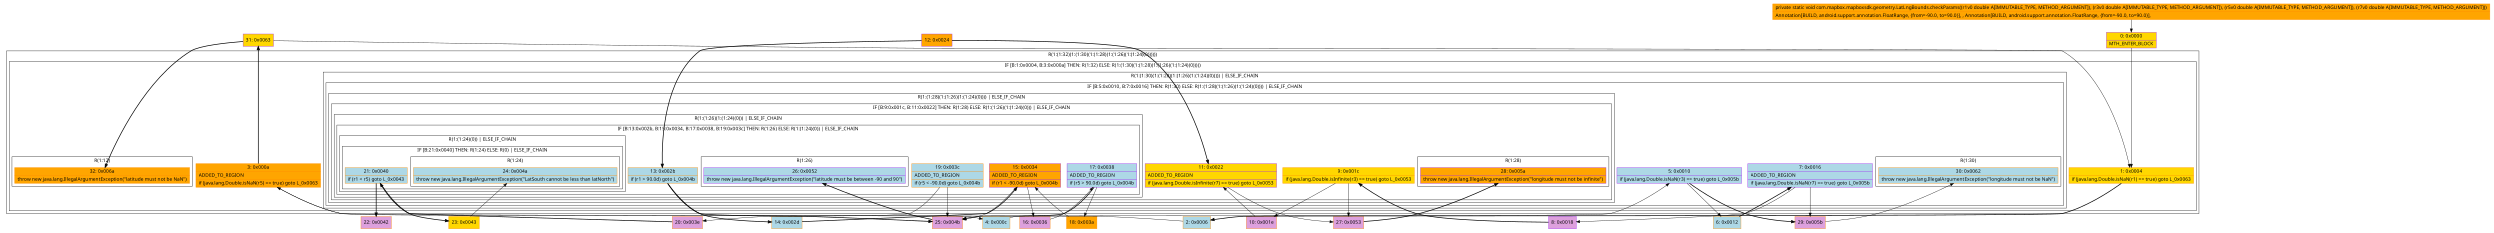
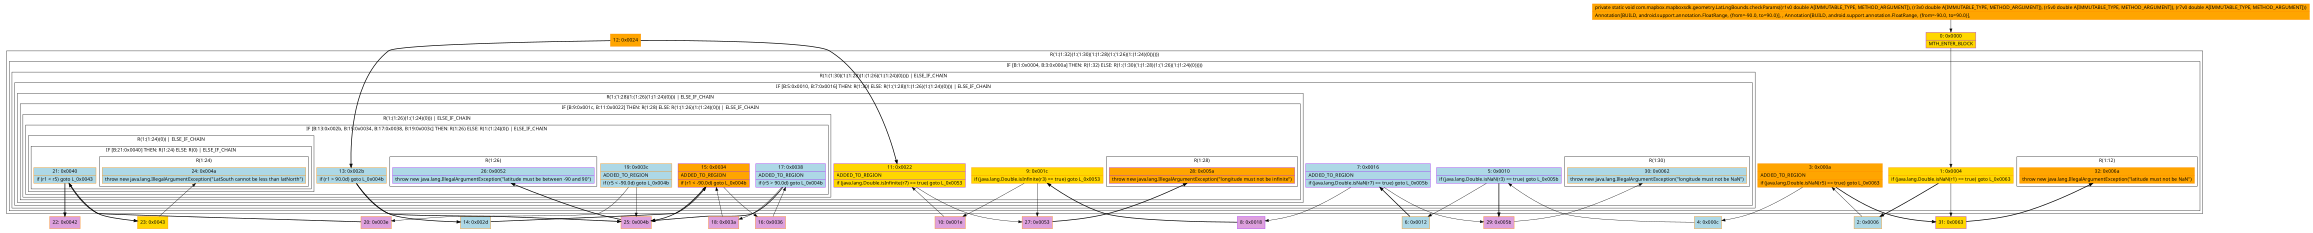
  digraph {
    fontname="Noto Sans"
    node [color=darkorange fillcolor=lightblue fontname="Noto Sans" shape=record style=filled]
    edge [fontname="Noto Sans" style=solid]
    n1 [fillcolor=orange label="{32\:\ 0x006a|throw new java.lang.IllegalArgumentException(\"latitude must not be NaN\")\l}"]
    n2 [label="{30\:\ 0x0062|throw new java.lang.IllegalArgumentException(\"longitude must not be NaN\")\l}"]
    n3 [color=purple fillcolor=orange label="{28\:\ 0x005a|throw new java.lang.IllegalArgumentException(\"longitude must not be infinite\")\l}"]
    n4 [color=purple label="{26\:\ 0x0052|throw new java.lang.IllegalArgumentException(\"latitude must be between \-90 and 90\")\l}"]
    n5 [label="{24\:\ 0x004a|throw new java.lang.IllegalArgumentException(\"LatSouth cannot be less than latNorth\")\l}"]
    n6 [label="{21\:\ 0x0040|if (r1 \< r5) goto L_0x0043\l}"]
    n7 [label="{13\:\ 0x002b|if (r1 \> 90.0d) goto L_0x004b\l}"]
    n8 [color=purple fillcolor=orange label="{15\:\ 0x0034|ADDED_TO_REGION\l|if (r1 \< \-90.0d) goto L_0x004b\l}"]
    n9 [color=purple label="{17\:\ 0x0038|ADDED_TO_REGION\l|if (r5 \> 90.0d) goto L_0x004b\l}"]
    n10 [label="{19\:\ 0x003c|ADDED_TO_REGION\l|if (r5 \< \-90.0d) goto L_0x004b\l}"]
    n11 [fillcolor=gold label="{9\:\ 0x001c|if (java.lang.Double.isInfinite(r3) == true) goto L_0x0053\l}"]
    n12 [color=purple fillcolor=gold label="{11\:\ 0x0022|ADDED_TO_REGION\l|if (java.lang.Double.isInfinite(r7) == true) goto L_0x0053\l}"]
    n13 [color=purple label="{5\:\ 0x0010|if (java.lang.Double.isNaN(r3) == true) goto L_0x005b\l}"]
    n14 [color=purple label="{7\:\ 0x0016|ADDED_TO_REGION\l|if (java.lang.Double.isNaN(r7) == true) goto L_0x005b\l}"]
    n15 [fillcolor=gold label="{1\:\ 0x0004|if (java.lang.Double.isNaN(r1) == true) goto L_0x0063\l}"]
    n16 [fillcolor=orange label="{3\:\ 0x000a|ADDED_TO_REGION\l|if (java.lang.Double.isNaN(r5) == true) goto L_0x0063\l}"]
    n17 [fillcolor=plum label="{22\:\ 0x0042}"]
    n18 [fillcolor=gold label="{23\:\ 0x0043}"]
    n19 [label="{14\:\ 0x002d}"]
    n20 [fillcolor=plum label="{25\:\ 0x004b}"]
    n21 [fillcolor=plum label="{16\:\ 0x0036}"]
-   n22 [fillcolor=orange label="{18\:\ 0x003a}"]
+   n22 [fillcolor=plum label="{18\:\ 0x003a}"]
    n23 [fillcolor=plum label="{20\:\ 0x003e}"]
    n24 [fillcolor=plum label="{10\:\ 0x001e}"]
    n25 [fillcolor=plum label="{27\:\ 0x0053}"]
    n26 [label="{6\:\ 0x0012}"]
    n27 [fillcolor=plum label="{29\:\ 0x005b}"]
    n28 [color=purple fillcolor=plum label="{8\:\ 0x0018}"]
    n29 [label="{2\:\ 0x0006}"]
    n30 [color=purple fillcolor=gold label="{31\:\ 0x0063}"]
    n31 [label="{4\:\ 0x000c}"]
-   n32 [color=purple fillcolor=orange label="{12\:\ 0x0024}"]
+   n32 [fillcolor=orange label="{12\:\ 0x0024}"]
    n33 [color=purple fillcolor=gold label="{0\:\ 0x0000|MTH_ENTER_BLOCK\l}"]
    n34 [fillcolor=orange label="{private static void com.mapbox.mapboxsdk.geometry.LatLngBounds.checkParams((r1v0 double A[IMMUTABLE_TYPE, METHOD_ARGUMENT]), (r3v0 double A[IMMUTABLE_TYPE, METHOD_ARGUMENT]), (r5v0 double A[IMMUTABLE_TYPE, METHOD_ARGUMENT]), (r7v0 double A[IMMUTABLE_TYPE, METHOD_ARGUMENT]))  | Annotation[BUILD, android.support.annotation.FloatRange, \{from=\-90.0, to=90.0\}], , Annotation[BUILD, android.support.annotation.FloatRange, \{from=\-90.0, to=90.0\}], \l}"]
    subgraph cluster_1 {
      label="R(1:(1:32)(1:(1:30)(1:(1:28)(1:(1:26)(1:(1:24)(0))))))"
      subgraph cluster_2 {
        label="IF [B:1:0x0004, B:3:0x000a] THEN: R(1:32) ELSE: R(1:(1:30)(1:(1:28)(1:(1:26)(1:(1:24)(0)))))"
        n15
        n16
        subgraph cluster_3 {
          label="R(1:12)"
          n1
        }
        subgraph cluster_4 {
          label="R(1:(1:30)(1:(1:28)(1:(1:26)(1:(1:24)(0))))) | ELSE_IF_CHAIN\l"
          subgraph cluster_5 {
            label="IF [B:5:0x0010, B:7:0x0016] THEN: R(1:30) ELSE: R(1:(1:28)(1:(1:26)(1:(1:24)(0)))) | ELSE_IF_CHAIN\l"
            n13
            n14
            subgraph cluster_6 {
              label="R(1:30)"
              n2
            }
            subgraph cluster_7 {
              label="R(1:(1:28)(1:(1:26)(1:(1:24)(0)))) | ELSE_IF_CHAIN\l"
              subgraph cluster_8 {
                label="IF [B:9:0x001c, B:11:0x0022] THEN: R(1:28) ELSE: R(1:(1:26)(1:(1:24)(0))) | ELSE_IF_CHAIN\l"
                n11
                n12
                subgraph cluster_9 {
                  label="R(1:28)"
                  n3
                }
                subgraph cluster_10 {
                  label="R(1:(1:26)(1:(1:24)(0))) | ELSE_IF_CHAIN\l"
                  subgraph cluster_11 {
                    label="IF [B:13:0x002b, B:15:0x0034, B:17:0x0038, B:19:0x003c] THEN: R(1:26) ELSE: R(1:(1:24)(0)) | ELSE_IF_CHAIN\l"
                    n7
                    n8
                    n9
                    n10
                    subgraph cluster_12 {
                      label="R(1:26)"
                      n4
                    }
                    subgraph cluster_13 {
                      label="R(1:(1:24)(0)) | ELSE_IF_CHAIN\l"
                      subgraph cluster_14 {
                        label="IF [B:21:0x0040] THEN: R(1:24) ELSE: R(0) | ELSE_IF_CHAIN\l"
                        n6
                        subgraph cluster_15 {
                          label="R(1:24)"
                          n5
                        }
                        subgraph cluster_16 {
                          label="R(0)"
                        }
                      }
                    }
                  }
                }
              }
            }
          }
        }
      }
    }
    n6 -> n17 [style=bold]
    n6 -> n18 [style=bold]
    n7 -> n19 [style=bold]
    n7 -> n20 [style=bold]
-   n8 -> n20
+   n8 -> n20 [style=bold]
    n8 -> n21
    n9 -> n20 [style=bold]
    n9 -> n22
    n10 -> n20
    n10 -> n23
    n11 -> n24
    n11 -> n25
    n12 -> n25
    n13 -> n26
    n13 -> n27 [style=bold]
    n14 -> n27
    n14 -> n28
    n15 -> n29 [style=bold]
-   n30 -> n15
+   n15 -> n30
    n16 -> n30 [style=bold]
    n16 -> n31
    n18 -> n5
    n19 -> n8 [style=bold]
    n20 -> n4 [style=bold]
    n21 -> n9
    n22 -> n8
    n23 -> n6 [style=bold]
    n24 -> n12
    n25 -> n3 [style=bold]
    n26 -> n14 [style=bold]
    n27 -> n2
    n28 -> n11 [style=bold]
    n29 -> n16
    n30 -> n1 [style=bold]
    n31 -> n13
    n32 -> n7 [style=bold]
    n32 -> n12 [style=bold]
    n33 -> n15
    n34 -> n33
  }
